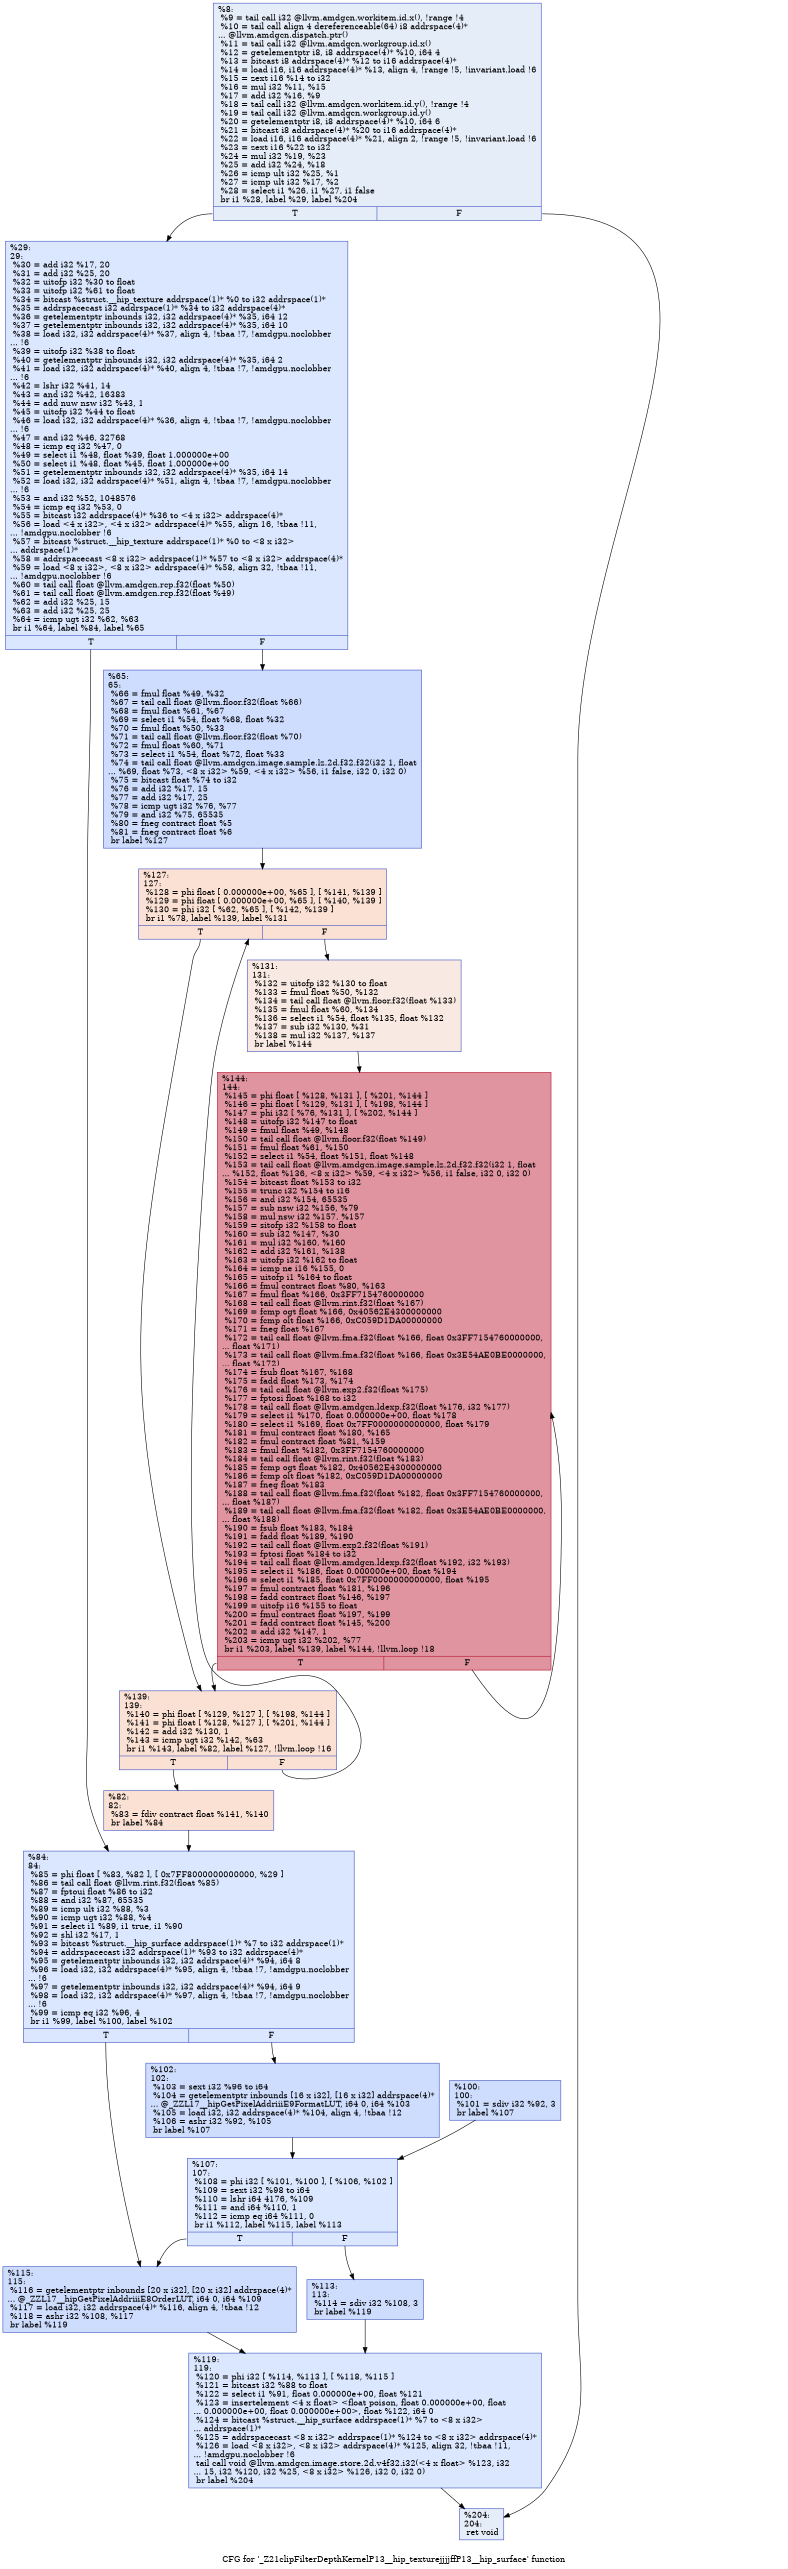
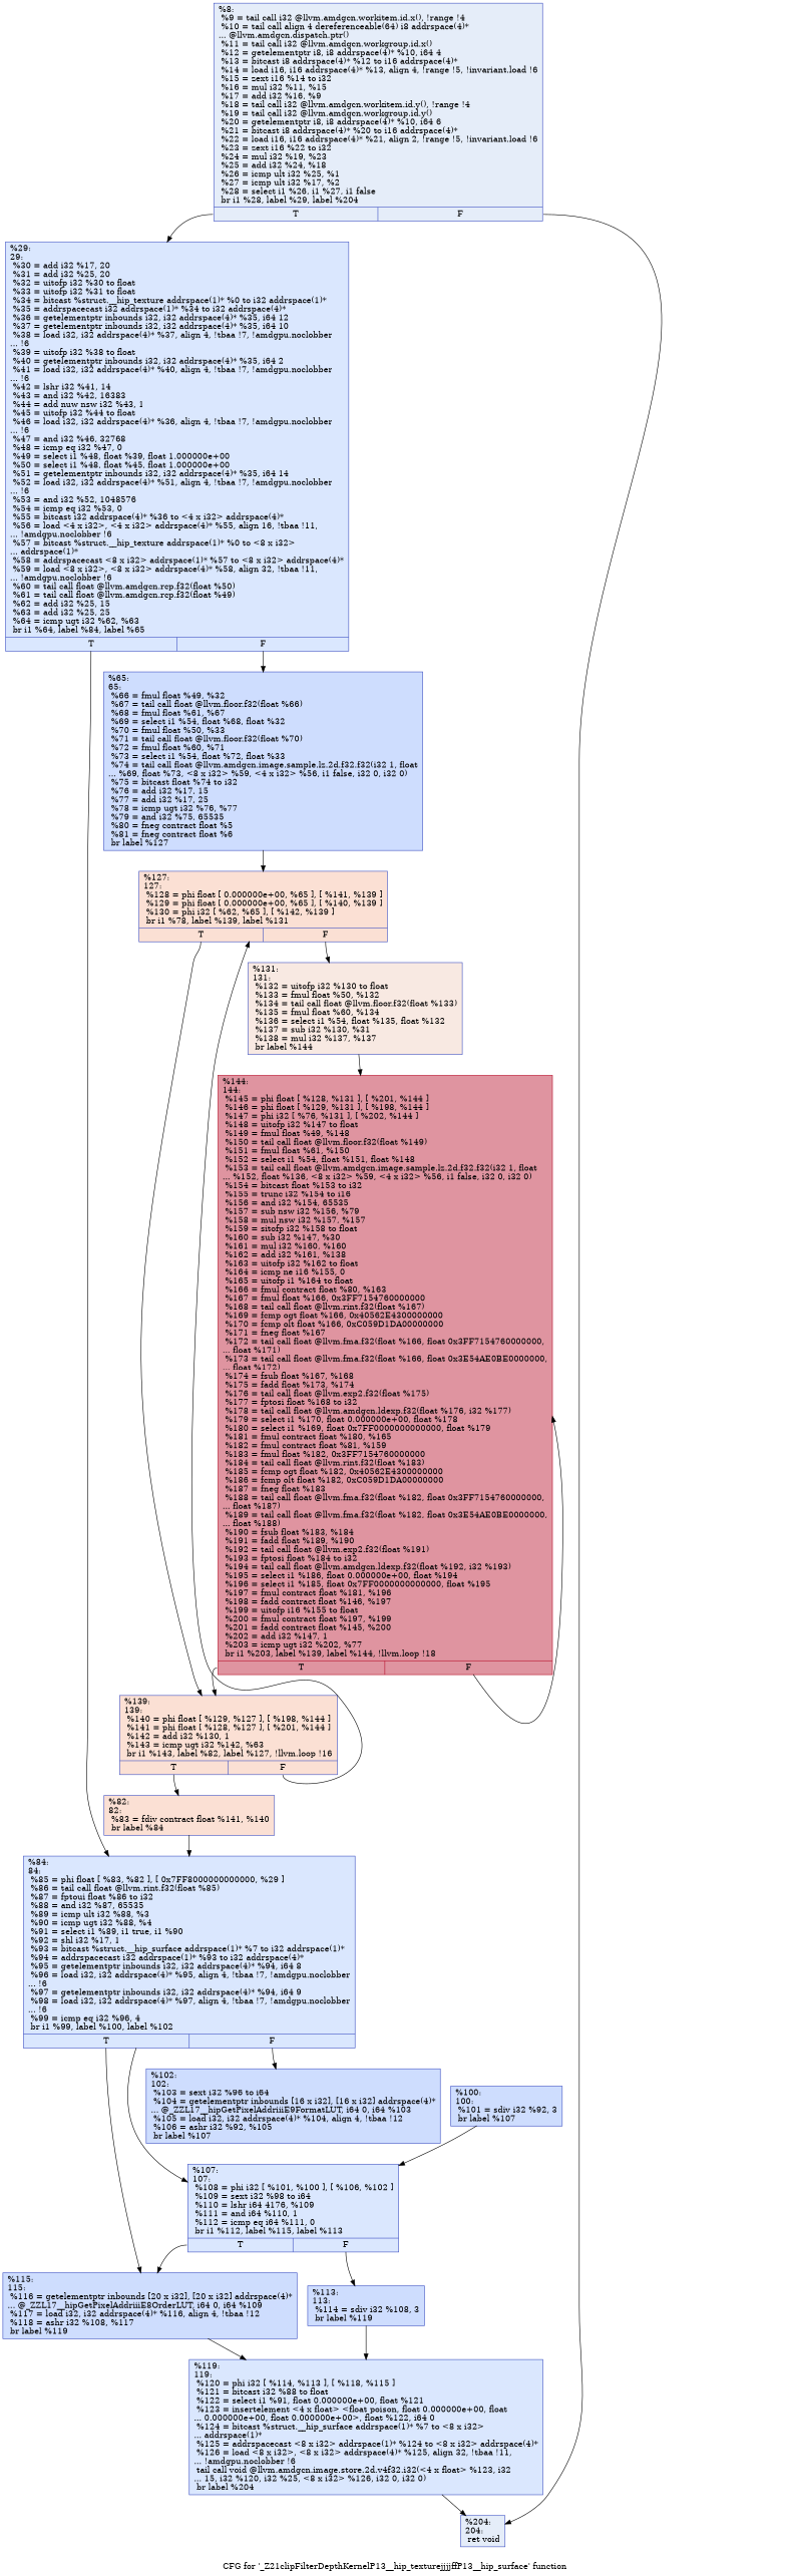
  digraph {
    label="CFG for '_Z21clipFilterDepthKernelP13__hip_texturejjjjffP13__hip_surface' function"
    node [color="#3d50c3ff" fillcolor="#8fb1fe70" shape=record style=filled]
    n1 [fillcolor="#c5d6f270" label="{%8:\l  %9 = tail call i32 @llvm.amdgcn.workitem.id.x(), !range !4\l  %10 = tail call align 4 dereferenceable(64) i8 addrspace(4)*\l... @llvm.amdgcn.dispatch.ptr()\l  %11 = tail call i32 @llvm.amdgcn.workgroup.id.x()\l  %12 = getelementptr i8, i8 addrspace(4)* %10, i64 4\l  %13 = bitcast i8 addrspace(4)* %12 to i16 addrspace(4)*\l  %14 = load i16, i16 addrspace(4)* %13, align 4, !range !5, !invariant.load !6\l  %15 = zext i16 %14 to i32\l  %16 = mul i32 %11, %15\l  %17 = add i32 %16, %9\l  %18 = tail call i32 @llvm.amdgcn.workitem.id.y(), !range !4\l  %19 = tail call i32 @llvm.amdgcn.workgroup.id.y()\l  %20 = getelementptr i8, i8 addrspace(4)* %10, i64 6\l  %21 = bitcast i8 addrspace(4)* %20 to i16 addrspace(4)*\l  %22 = load i16, i16 addrspace(4)* %21, align 2, !range !5, !invariant.load !6\l  %23 = zext i16 %22 to i32\l  %24 = mul i32 %19, %23\l  %25 = add i32 %24, %18\l  %26 = icmp ult i32 %25, %1\l  %27 = icmp ult i32 %17, %2\l  %28 = select i1 %26, i1 %27, i1 false\l  br i1 %28, label %29, label %204\l|{<s0>T|<s1>F}}"]
-   n2 [fillcolor="#abc8fd70" label="{%29:\l29:                                               \l  %30 = add i32 %17, 20\l  %31 = add i32 %25, 20\l  %32 = uitofp i32 %30 to float\l  %33 = uitofp i32 %61 to float\l  %34 = bitcast %struct.__hip_texture addrspace(1)* %0 to i32 addrspace(1)*\l  %35 = addrspacecast i32 addrspace(1)* %34 to i32 addrspace(4)*\l  %36 = getelementptr inbounds i32, i32 addrspace(4)* %35, i64 12\l  %37 = getelementptr inbounds i32, i32 addrspace(4)* %35, i64 10\l  %38 = load i32, i32 addrspace(4)* %37, align 4, !tbaa !7, !amdgpu.noclobber\l... !6\l  %39 = uitofp i32 %38 to float\l  %40 = getelementptr inbounds i32, i32 addrspace(4)* %35, i64 2\l  %41 = load i32, i32 addrspace(4)* %40, align 4, !tbaa !7, !amdgpu.noclobber\l... !6\l  %42 = lshr i32 %41, 14\l  %43 = and i32 %42, 16383\l  %44 = add nuw nsw i32 %43, 1\l  %45 = uitofp i32 %44 to float\l  %46 = load i32, i32 addrspace(4)* %36, align 4, !tbaa !7, !amdgpu.noclobber\l... !6\l  %47 = and i32 %46, 32768\l  %48 = icmp eq i32 %47, 0\l  %49 = select i1 %48, float %39, float 1.000000e+00\l  %50 = select i1 %48, float %45, float 1.000000e+00\l  %51 = getelementptr inbounds i32, i32 addrspace(4)* %35, i64 14\l  %52 = load i32, i32 addrspace(4)* %51, align 4, !tbaa !7, !amdgpu.noclobber\l... !6\l  %53 = and i32 %52, 1048576\l  %54 = icmp eq i32 %53, 0\l  %55 = bitcast i32 addrspace(4)* %36 to \<4 x i32\> addrspace(4)*\l  %56 = load \<4 x i32\>, \<4 x i32\> addrspace(4)* %55, align 16, !tbaa !11,\l... !amdgpu.noclobber !6\l  %57 = bitcast %struct.__hip_texture addrspace(1)* %0 to \<8 x i32\>\l... addrspace(1)*\l  %58 = addrspacecast \<8 x i32\> addrspace(1)* %57 to \<8 x i32\> addrspace(4)*\l  %59 = load \<8 x i32\>, \<8 x i32\> addrspace(4)* %58, align 32, !tbaa !11,\l... !amdgpu.noclobber !6\l  %60 = tail call float @llvm.amdgcn.rcp.f32(float %50)\l  %61 = tail call float @llvm.amdgcn.rcp.f32(float %49)\l  %62 = add i32 %25, 15\l  %63 = add i32 %25, 25\l  %64 = icmp ugt i32 %62, %63\l  br i1 %64, label %84, label %65\l|{<s0>T|<s1>F}}"]
+   n2 [fillcolor="#abc8fd70" label="{%29:\l29:                                               \l  %30 = add i32 %17, 20\l  %31 = add i32 %25, 20\l  %32 = uitofp i32 %30 to float\l  %33 = uitofp i32 %31 to float\l  %34 = bitcast %struct.__hip_texture addrspace(1)* %0 to i32 addrspace(1)*\l  %35 = addrspacecast i32 addrspace(1)* %34 to i32 addrspace(4)*\l  %36 = getelementptr inbounds i32, i32 addrspace(4)* %35, i64 12\l  %37 = getelementptr inbounds i32, i32 addrspace(4)* %35, i64 10\l  %38 = load i32, i32 addrspace(4)* %37, align 4, !tbaa !7, !amdgpu.noclobber\l... !6\l  %39 = uitofp i32 %38 to float\l  %40 = getelementptr inbounds i32, i32 addrspace(4)* %35, i64 2\l  %41 = load i32, i32 addrspace(4)* %40, align 4, !tbaa !7, !amdgpu.noclobber\l... !6\l  %42 = lshr i32 %41, 14\l  %43 = and i32 %42, 16383\l  %44 = add nuw nsw i32 %43, 1\l  %45 = uitofp i32 %44 to float\l  %46 = load i32, i32 addrspace(4)* %36, align 4, !tbaa !7, !amdgpu.noclobber\l... !6\l  %47 = and i32 %46, 32768\l  %48 = icmp eq i32 %47, 0\l  %49 = select i1 %48, float %39, float 1.000000e+00\l  %50 = select i1 %48, float %45, float 1.000000e+00\l  %51 = getelementptr inbounds i32, i32 addrspace(4)* %35, i64 14\l  %52 = load i32, i32 addrspace(4)* %51, align 4, !tbaa !7, !amdgpu.noclobber\l... !6\l  %53 = and i32 %52, 1048576\l  %54 = icmp eq i32 %53, 0\l  %55 = bitcast i32 addrspace(4)* %36 to \<4 x i32\> addrspace(4)*\l  %56 = load \<4 x i32\>, \<4 x i32\> addrspace(4)* %55, align 16, !tbaa !11,\l... !amdgpu.noclobber !6\l  %57 = bitcast %struct.__hip_texture addrspace(1)* %0 to \<8 x i32\>\l... addrspace(1)*\l  %58 = addrspacecast \<8 x i32\> addrspace(1)* %57 to \<8 x i32\> addrspace(4)*\l  %59 = load \<8 x i32\>, \<8 x i32\> addrspace(4)* %58, align 32, !tbaa !11,\l... !amdgpu.noclobber !6\l  %60 = tail call float @llvm.amdgcn.rcp.f32(float %50)\l  %61 = tail call float @llvm.amdgcn.rcp.f32(float %49)\l  %62 = add i32 %25, 15\l  %63 = add i32 %25, 25\l  %64 = icmp ugt i32 %62, %63\l  br i1 %64, label %84, label %65\l|{<s0>T|<s1>F}}"]
    n3 [fillcolor="#c5d6f270" label="{%204:\l204:                                              \l  ret void\l}"]
    n4 [fillcolor="#abc8fd70" label="{%84:\l84:                                               \l  %85 = phi float [ %83, %82 ], [ 0x7FF8000000000000, %29 ]\l  %86 = tail call float @llvm.rint.f32(float %85)\l  %87 = fptoui float %86 to i32\l  %88 = and i32 %87, 65535\l  %89 = icmp ult i32 %88, %3\l  %90 = icmp ugt i32 %88, %4\l  %91 = select i1 %89, i1 true, i1 %90\l  %92 = shl i32 %17, 1\l  %93 = bitcast %struct.__hip_surface addrspace(1)* %7 to i32 addrspace(1)*\l  %94 = addrspacecast i32 addrspace(1)* %93 to i32 addrspace(4)*\l  %95 = getelementptr inbounds i32, i32 addrspace(4)* %94, i64 8\l  %96 = load i32, i32 addrspace(4)* %95, align 4, !tbaa !7, !amdgpu.noclobber\l... !6\l  %97 = getelementptr inbounds i32, i32 addrspace(4)* %94, i64 9\l  %98 = load i32, i32 addrspace(4)* %97, align 4, !tbaa !7, !amdgpu.noclobber\l... !6\l  %99 = icmp eq i32 %96, 4\l  br i1 %99, label %100, label %102\l|{<s0>T|<s1>F}}"]
    n5 [label="{%65:\l65:                                               \l  %66 = fmul float %49, %32\l  %67 = tail call float @llvm.floor.f32(float %66)\l  %68 = fmul float %61, %67\l  %69 = select i1 %54, float %68, float %32\l  %70 = fmul float %50, %33\l  %71 = tail call float @llvm.floor.f32(float %70)\l  %72 = fmul float %60, %71\l  %73 = select i1 %54, float %72, float %33\l  %74 = tail call float @llvm.amdgcn.image.sample.lz.2d.f32.f32(i32 1, float\l... %69, float %73, \<8 x i32\> %59, \<4 x i32\> %56, i1 false, i32 0, i32 0)\l  %75 = bitcast float %74 to i32\l  %76 = add i32 %17, 15\l  %77 = add i32 %17, 25\l  %78 = icmp ugt i32 %76, %77\l  %79 = and i32 %75, 65535\l  %80 = fneg contract float %5\l  %81 = fneg contract float %6\l  br label %127\l}"]
    n6 [label="{%102:\l102:                                              \l  %103 = sext i32 %96 to i64\l  %104 = getelementptr inbounds [16 x i32], [16 x i32] addrspace(4)*\l... @_ZZL17__hipGetPixelAddriiiE9FormatLUT, i64 0, i64 %103\l  %105 = load i32, i32 addrspace(4)* %104, align 4, !tbaa !12\l  %106 = ashr i32 %92, %105\l  br label %107\l}"]
    n7 [label="{%115:\l115:                                              \l  %116 = getelementptr inbounds [20 x i32], [20 x i32] addrspace(4)*\l... @_ZZL17__hipGetPixelAddriiiE8OrderLUT, i64 0, i64 %109\l  %117 = load i32, i32 addrspace(4)* %116, align 4, !tbaa !12\l  %118 = ashr i32 %108, %117\l  br label %119\l}"]
    n8 [fillcolor="#f7b99e70" label="{%127:\l127:                                              \l  %128 = phi float [ 0.000000e+00, %65 ], [ %141, %139 ]\l  %129 = phi float [ 0.000000e+00, %65 ], [ %140, %139 ]\l  %130 = phi i32 [ %62, %65 ], [ %142, %139 ]\l  br i1 %78, label %139, label %131\l|{<s0>T|<s1>F}}"]
    n9 [label="{%100:\l100:                                              \l  %101 = sdiv i32 %92, 3\l  br label %107\l}"]
    n10 [fillcolor="#abc8fd70" label="{%107:\l107:                                              \l  %108 = phi i32 [ %101, %100 ], [ %106, %102 ]\l  %109 = sext i32 %98 to i64\l  %110 = lshr i64 4176, %109\l  %111 = and i64 %110, 1\l  %112 = icmp eq i64 %111, 0\l  br i1 %112, label %115, label %113\l|{<s0>T|<s1>F}}"]
    n11 [fillcolor="#f7b99e70" label="{%139:\l139:                                              \l  %140 = phi float [ %129, %127 ], [ %198, %144 ]\l  %141 = phi float [ %128, %127 ], [ %201, %144 ]\l  %142 = add i32 %130, 1\l  %143 = icmp ugt i32 %142, %63\l  br i1 %143, label %82, label %127, !llvm.loop !16\l|{<s0>T|<s1>F}}"]
    n12 [fillcolor="#efcebd70" label="{%131:\l131:                                              \l  %132 = uitofp i32 %130 to float\l  %133 = fmul float %50, %132\l  %134 = tail call float @llvm.floor.f32(float %133)\l  %135 = fmul float %60, %134\l  %136 = select i1 %54, float %135, float %132\l  %137 = sub i32 %130, %31\l  %138 = mul i32 %137, %137\l  br label %144\l}"]
    n13 [fillcolor="#f7b99e70" label="{%82:\l82:                                               \l  %83 = fdiv contract float %141, %140\l  br label %84\l}"]
    n14 [color="#b70d28ff" fillcolor="#b70d2870" label="{%144:\l144:                                              \l  %145 = phi float [ %128, %131 ], [ %201, %144 ]\l  %146 = phi float [ %129, %131 ], [ %198, %144 ]\l  %147 = phi i32 [ %76, %131 ], [ %202, %144 ]\l  %148 = uitofp i32 %147 to float\l  %149 = fmul float %49, %148\l  %150 = tail call float @llvm.floor.f32(float %149)\l  %151 = fmul float %61, %150\l  %152 = select i1 %54, float %151, float %148\l  %153 = tail call float @llvm.amdgcn.image.sample.lz.2d.f32.f32(i32 1, float\l... %152, float %136, \<8 x i32\> %59, \<4 x i32\> %56, i1 false, i32 0, i32 0)\l  %154 = bitcast float %153 to i32\l  %155 = trunc i32 %154 to i16\l  %156 = and i32 %154, 65535\l  %157 = sub nsw i32 %156, %79\l  %158 = mul nsw i32 %157, %157\l  %159 = sitofp i32 %158 to float\l  %160 = sub i32 %147, %30\l  %161 = mul i32 %160, %160\l  %162 = add i32 %161, %138\l  %163 = uitofp i32 %162 to float\l  %164 = icmp ne i16 %155, 0\l  %165 = uitofp i1 %164 to float\l  %166 = fmul contract float %80, %163\l  %167 = fmul float %166, 0x3FF7154760000000\l  %168 = tail call float @llvm.rint.f32(float %167)\l  %169 = fcmp ogt float %166, 0x40562E4300000000\l  %170 = fcmp olt float %166, 0xC059D1DA00000000\l  %171 = fneg float %167\l  %172 = tail call float @llvm.fma.f32(float %166, float 0x3FF7154760000000,\l... float %171)\l  %173 = tail call float @llvm.fma.f32(float %166, float 0x3E54AE0BE0000000,\l... float %172)\l  %174 = fsub float %167, %168\l  %175 = fadd float %173, %174\l  %176 = tail call float @llvm.exp2.f32(float %175)\l  %177 = fptosi float %168 to i32\l  %178 = tail call float @llvm.amdgcn.ldexp.f32(float %176, i32 %177)\l  %179 = select i1 %170, float 0.000000e+00, float %178\l  %180 = select i1 %169, float 0x7FF0000000000000, float %179\l  %181 = fmul contract float %180, %165\l  %182 = fmul contract float %81, %159\l  %183 = fmul float %182, 0x3FF7154760000000\l  %184 = tail call float @llvm.rint.f32(float %183)\l  %185 = fcmp ogt float %182, 0x40562E4300000000\l  %186 = fcmp olt float %182, 0xC059D1DA00000000\l  %187 = fneg float %183\l  %188 = tail call float @llvm.fma.f32(float %182, float 0x3FF7154760000000,\l... float %187)\l  %189 = tail call float @llvm.fma.f32(float %182, float 0x3E54AE0BE0000000,\l... float %188)\l  %190 = fsub float %183, %184\l  %191 = fadd float %189, %190\l  %192 = tail call float @llvm.exp2.f32(float %191)\l  %193 = fptosi float %184 to i32\l  %194 = tail call float @llvm.amdgcn.ldexp.f32(float %192, i32 %193)\l  %195 = select i1 %186, float 0.000000e+00, float %194\l  %196 = select i1 %185, float 0x7FF0000000000000, float %195\l  %197 = fmul contract float %181, %196\l  %198 = fadd contract float %146, %197\l  %199 = uitofp i16 %155 to float\l  %200 = fmul contract float %197, %199\l  %201 = fadd contract float %145, %200\l  %202 = add i32 %147, 1\l  %203 = icmp ugt i32 %202, %77\l  br i1 %203, label %139, label %144, !llvm.loop !18\l|{<s0>T|<s1>F}}"]
    n15 [label="{%113:\l113:                                              \l  %114 = sdiv i32 %108, 3\l  br label %119\l}"]
    n16 [fillcolor="#abc8fd70" label="{%119:\l119:                                              \l  %120 = phi i32 [ %114, %113 ], [ %118, %115 ]\l  %121 = bitcast i32 %88 to float\l  %122 = select i1 %91, float 0.000000e+00, float %121\l  %123 = insertelement \<4 x float\> \<float poison, float 0.000000e+00, float\l... 0.000000e+00, float 0.000000e+00\>, float %122, i64 0\l  %124 = bitcast %struct.__hip_surface addrspace(1)* %7 to \<8 x i32\>\l... addrspace(1)*\l  %125 = addrspacecast \<8 x i32\> addrspace(1)* %124 to \<8 x i32\> addrspace(4)*\l  %126 = load \<8 x i32\>, \<8 x i32\> addrspace(4)* %125, align 32, !tbaa !11,\l... !amdgpu.noclobber !6\l  tail call void @llvm.amdgcn.image.store.2d.v4f32.i32(\<4 x float\> %123, i32\l... 15, i32 %120, i32 %25, \<8 x i32\> %126, i32 0, i32 0)\l  br label %204\l}"]
    n1 -> n2 [tailport=s0]
    n1 -> n3 [tailport=s1]
    n2 -> n4 [tailport=s0]
    n2 -> n5 [tailport=s1]
    n4 -> n6 [tailport=s1]
    n4 -> n7 [tailport=s0]
    n5 -> n8
-   n6 -> n10
+   n4 -> n10
    n7 -> n16
    n8 -> n11 [tailport=s0]
    n8 -> n12 [tailport=s1]
    n9 -> n10
    n10 -> n7 [tailport=s0]
    n10 -> n15 [tailport=s1]
    n11 -> n8 [tailport=s1]
    n11 -> n13 [tailport=s0]
    n12 -> n14
    n13 -> n4
    n14 -> n11 [tailport=s0]
    n14 -> n14 [tailport=s1]
    n15 -> n16
    n16 -> n3
  }
